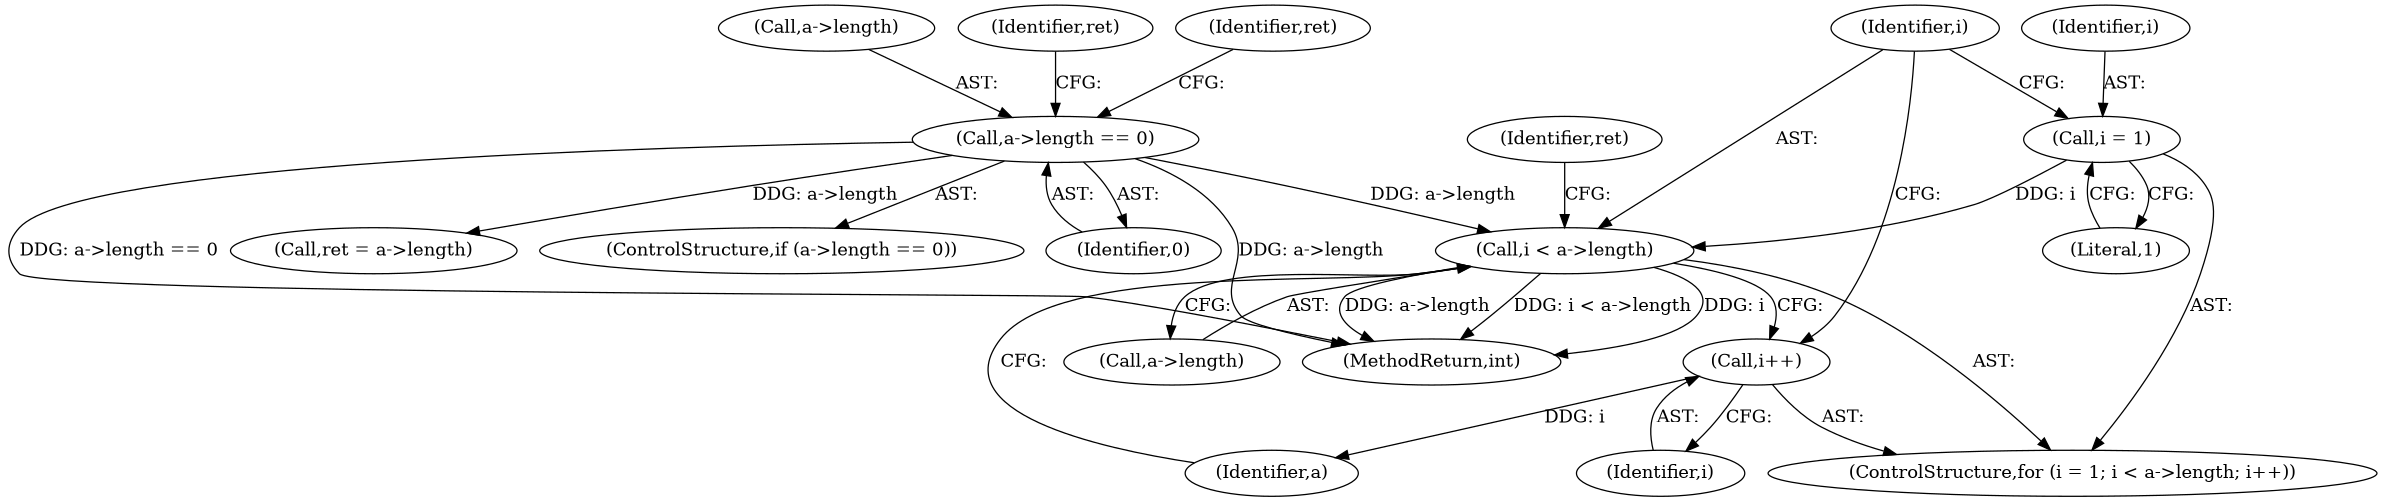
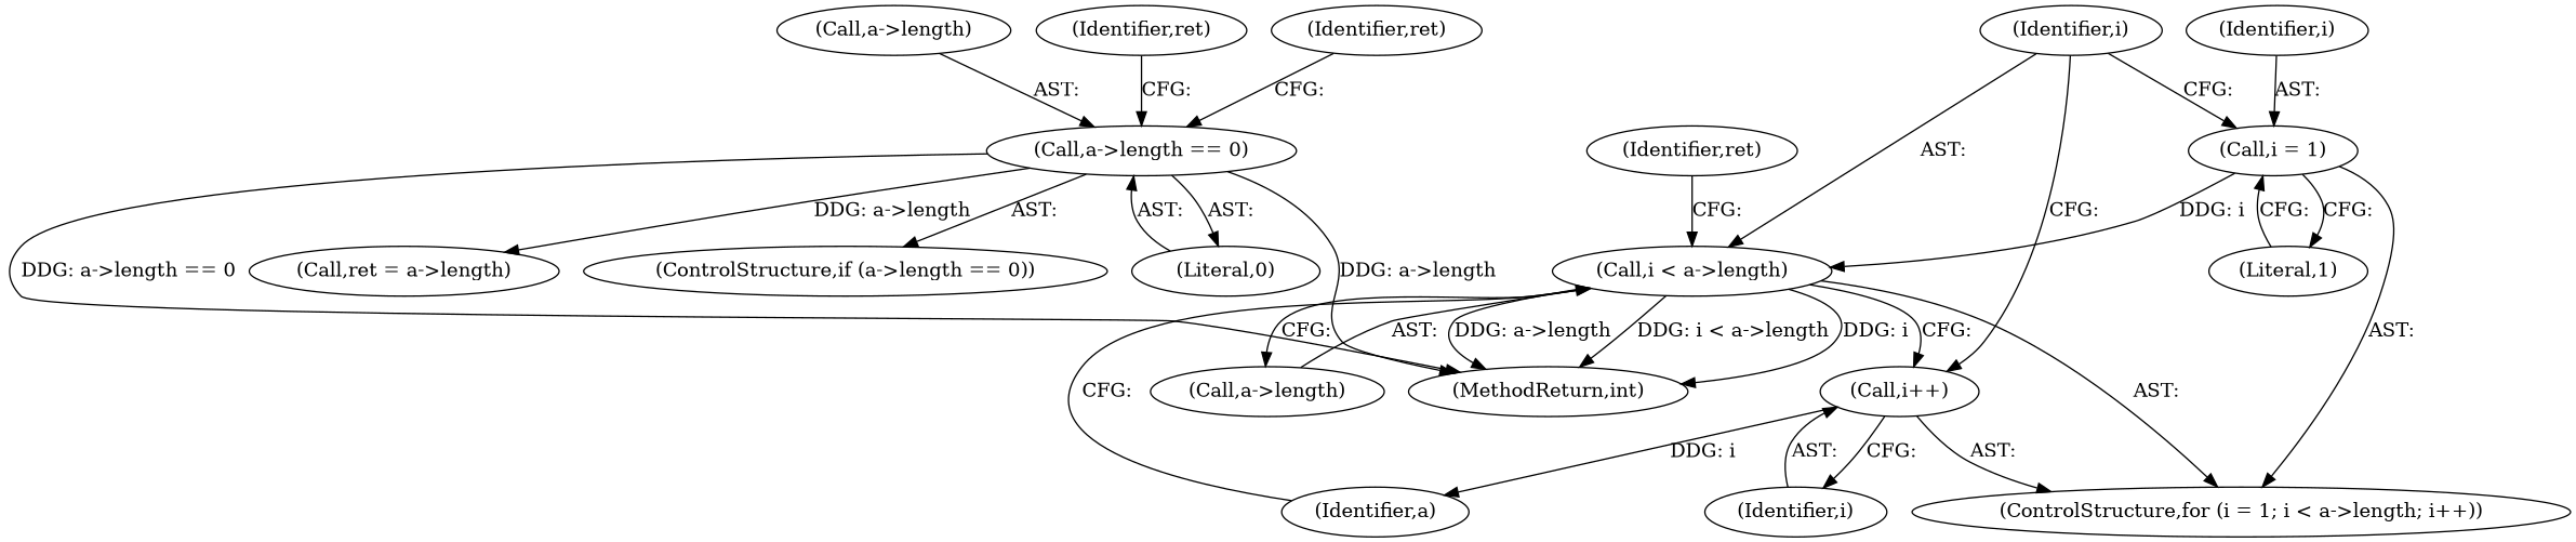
  digraph {
    n1 [label="(Call,i < a->length)"]
    n2 [label="(Call,i++)"]
    n3 [label="(ControlStructure,for (i = 1; i < a->length; i++))"]
    n4 [label="(Call,a->length)"]
    n5 [label="(MethodReturn,int)"]
    n6 [label="(Identifier,i)"]
    n7 [label="(Identifier,a)"]
    n8 [label="(Call,i = 1)"]
    n9 [label="(Literal,1)"]
    n10 [label="(Call,a->length == 0)"]
    n11 [label="(Call,ret = a->length)"]
    n12 [label="(ControlStructure,if (a->length == 0))"]
-   n13 [label="(Identifier,0)"]
+   n13 [label="(Literal,0)"]
    n14 [label="(Call,a->length)"]
    n15 [label="(Identifier,ret)"]
    n16 [label="(Identifier,i)"]
    n17 [label="(Identifier,ret)"]
    n18 [label="(Identifier,ret)"]
    n19 [label="(Identifier,i)"]
    n1 -> n2 [label="CFG: "]
    n1 -> n3 [label="AST: "]
    n1 -> n4 [label="CFG: "]
    n1 -> n5 [label="DDG: a->length"]
    n1 -> n5 [label="DDG: i < a->length"]
    n1 -> n5 [label="DDG: i"]
    n2 -> n3 [label="AST: "]
    n2 -> n6 [label="CFG: "]
    n2 -> n7 [label="DDG: i"]
    n4 -> n1 [label="AST: "]
    n6 -> n2 [label="AST: "]
    n7 -> n1 [label="CFG: "]
    n8 -> n1 [label="DDG: i"]
    n8 -> n3 [label="AST: "]
    n8 -> n9 [label="CFG: "]
    n9 -> n8 [label="CFG: "]
-   n10 -> n1 [label="DDG: a->length"]
    n10 -> n5 [label="DDG: a->length == 0"]
    n10 -> n5 [label="DDG: a->length"]
    n10 -> n11 [label="DDG: a->length"]
    n10 -> n12 [label="AST: "]
    n10 -> n13 [label="AST: "]
    n13 -> n10 [label="AST: "]
    n14 -> n10 [label="AST: "]
    n15 -> n1 [label="CFG: "]
    n16 -> n8 [label="AST: "]
    n17 -> n10 [label="CFG: "]
    n18 -> n10 [label="CFG: "]
    n19 -> n1 [label="AST: "]
    n19 -> n2 [label="CFG: "]
    n19 -> n8 [label="CFG: "]
  }
